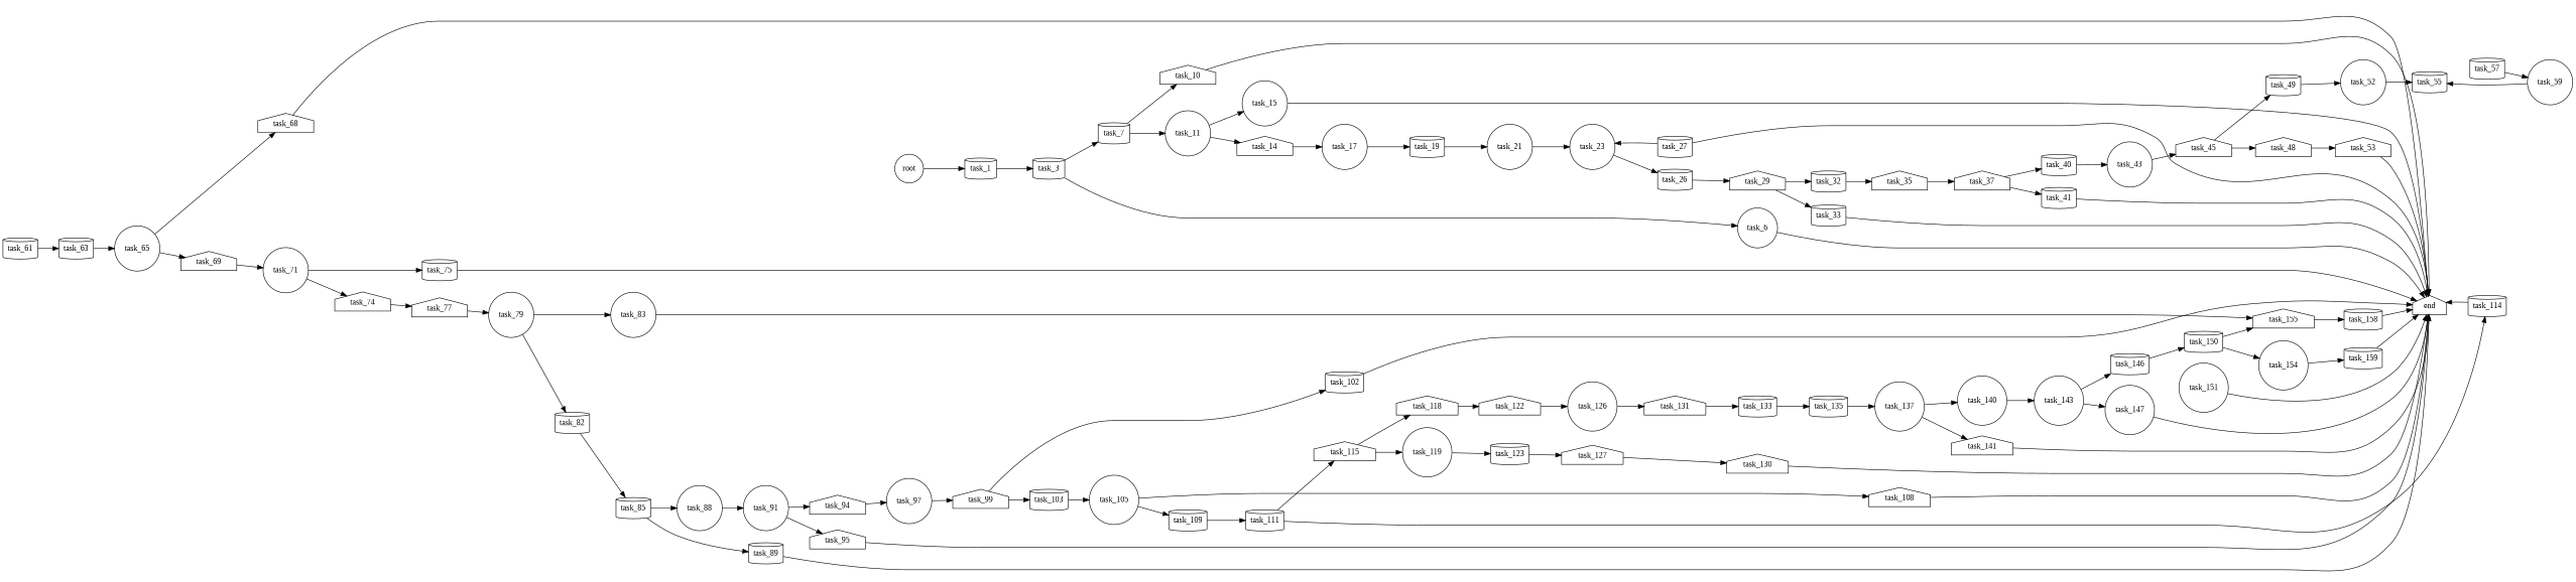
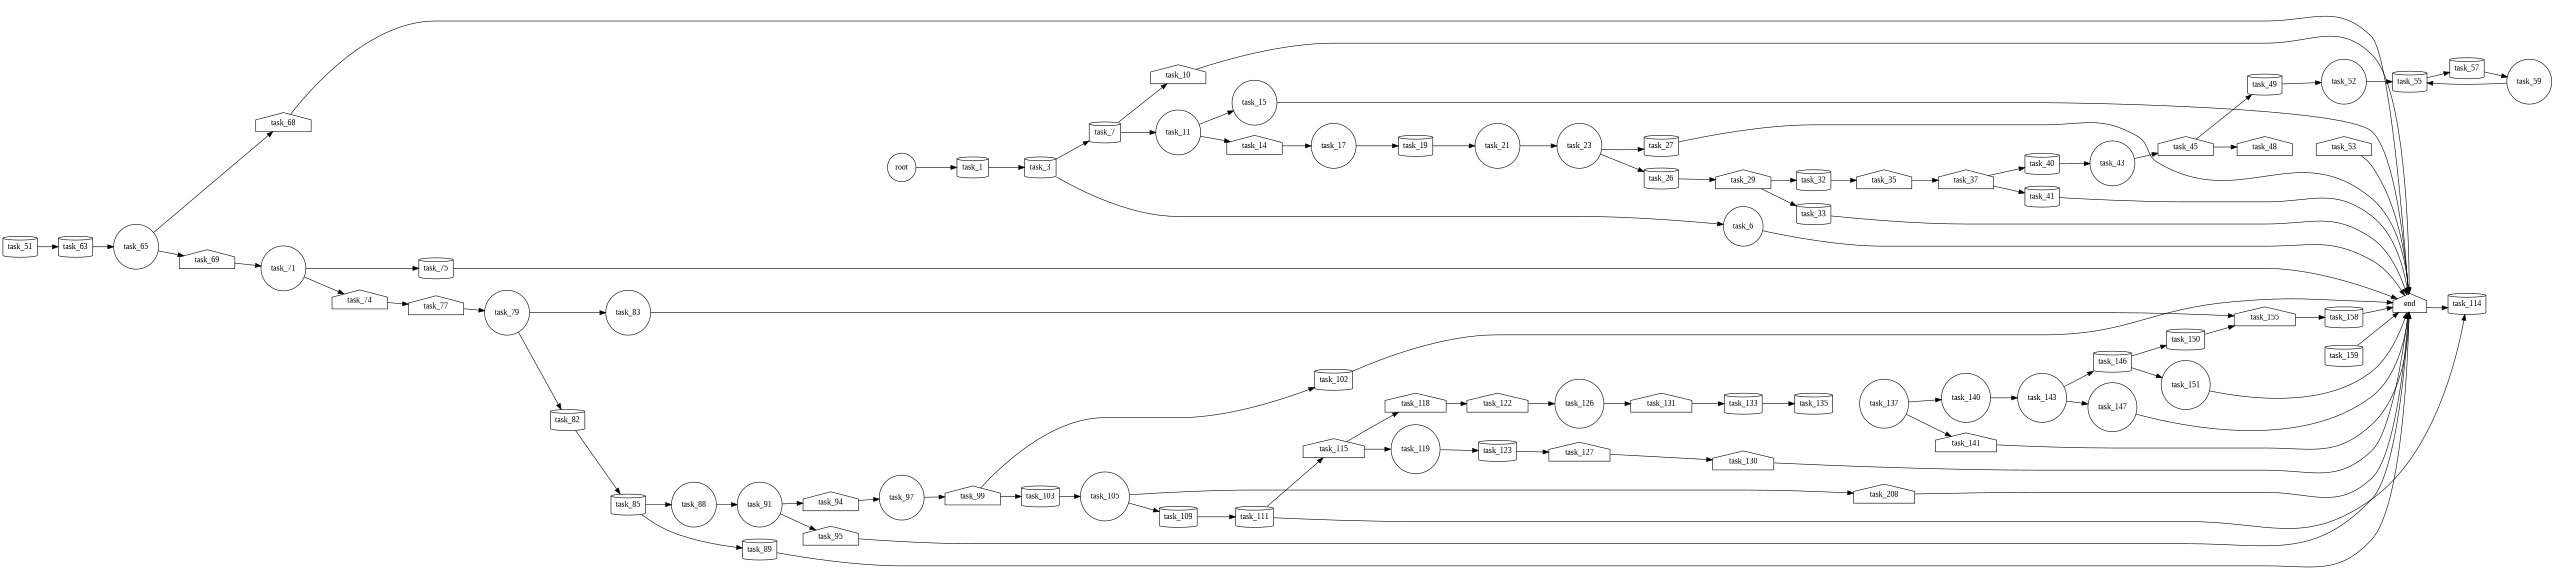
  digraph {
    fontname="Liberation Serif"
    rankdir=LR
    node [fontname="Liberation Serif" shape=cylinder]
    edge [fontname="Liberation Serif"]
    root [shape=circle]
    task_1
    task_3
    task_6 [shape=circle]
    task_7
    end [shape=house]
    task_10 [shape=house]
    task_11 [shape=circle]
    task_14 [shape=house]
    task_15 [shape=circle]
    task_17 [shape=circle]
    task_19
    task_21 [shape=circle]
    task_23 [shape=circle]
    task_26
    task_27
    task_29 [shape=house]
    task_32
    task_33
    task_35 [shape=house]
    task_37 [shape=house]
    task_40
    task_41
    task_43 [shape=circle]
    task_45 [shape=house]
    task_48 [shape=house]
    task_49
    task_53 [shape=house]
    task_52 [shape=circle]
    task_55
    task_57
    task_59 [shape=circle]
-   task_61
+   task_61 [label=task_51]
    task_63
    task_65 [shape=circle]
    task_68 [shape=house]
    task_69 [shape=house]
    task_71 [shape=circle]
    task_74 [shape=house]
    task_75
    task_77 [shape=house]
    task_79 [shape=circle]
    task_82
    task_83 [shape=circle]
    task_85
    task_155 [shape=house]
    task_88 [shape=circle]
    task_89
    task_91 [shape=circle]
    task_94 [shape=house]
    task_95 [shape=house]
    task_97 [shape=circle]
    task_99 [shape=house]
    task_102
    task_103
    task_105 [shape=circle]
-   task_108 [shape=house]
+   task_108 [shape=house label=task_208]
    task_109
    task_111
    task_114
    task_115 [shape=house]
    task_118 [shape=house]
    task_119 [shape=circle]
    task_122 [shape=house]
    task_123
    task_126 [shape=circle]
    task_127 [shape=house]
    task_131 [shape=house]
    task_130 [shape=house]
    task_133
    task_135
    task_137 [shape=circle]
    task_140 [shape=circle]
    task_141 [shape=house]
    task_143 [shape=circle]
    task_146
    task_147 [shape=circle]
    task_150
    task_151 [shape=circle]
-   task_154 [shape=circle]
    task_159
    task_158
    root -> task_1
    task_1 -> task_3
    task_3 -> task_6
    task_3 -> task_7
    task_6 -> end
    task_7 -> task_10
    task_7 -> task_11
    task_10 -> end
    task_11 -> task_14
    task_11 -> task_15
    task_14 -> task_17
    task_15 -> end
    task_17 -> task_19
    task_19 -> task_21
    task_21 -> task_23
    task_23 -> task_26
-   task_27 -> task_23
+   task_23 -> task_27
    task_26 -> task_29
    task_27 -> end
    task_29 -> task_32
    task_29 -> task_33
    task_32 -> task_35
    task_33 -> end
    task_35 -> task_37
    task_37 -> task_40
    task_37 -> task_41
    task_40 -> task_43
    task_41 -> end
    task_43 -> task_45
    task_45 -> task_48
    task_45 -> task_49
-   task_48 -> task_53
    task_49 -> task_52
    task_53 -> end
    task_52 -> task_55
+   task_55 -> task_57
    task_57 -> task_59
    task_59 -> task_55
    task_61 -> task_63
    task_63 -> task_65
    task_65 -> task_68
    task_65 -> task_69
    task_68 -> end
    task_69 -> task_71
    task_71 -> task_74
    task_71 -> task_75
    task_74 -> task_77
    task_75 -> end
    task_77 -> task_79
    task_79 -> task_82
    task_79 -> task_83
    task_82 -> task_85
    task_83 -> task_155
    task_85 -> task_88
    task_85 -> task_89
    task_155 -> task_158
    task_88 -> task_91
    task_89 -> end
    task_91 -> task_94
    task_91 -> task_95
    task_94 -> task_97
    task_95 -> end
    task_97 -> task_99
    task_99 -> task_102
    task_99 -> task_103
    task_102 -> end
    task_103 -> task_105
    task_105 -> task_108
    task_105 -> task_109
    task_108 -> end
    task_109 -> task_111
    task_111 -> task_114
    task_111 -> task_115
-   task_114 -> end
+   end -> task_114
    task_115 -> task_118
    task_115 -> task_119
    task_118 -> task_122
    task_119 -> task_123
    task_122 -> task_126
    task_123 -> task_127
    task_126 -> task_131
    task_127 -> task_130
    task_131 -> task_133
    task_130 -> end
    task_133 -> task_135
-   task_135 -> task_137
    task_137 -> task_140
    task_137 -> task_141
    task_140 -> task_143
    task_141 -> end
    task_143 -> task_146
    task_143 -> task_147
    task_146 -> task_150
+   task_146 -> task_151
    task_147 -> end
    task_150 -> task_155
-   task_150 -> task_154
    task_151 -> end
-   task_154 -> task_159
    task_159 -> end
    task_158 -> end
  }
